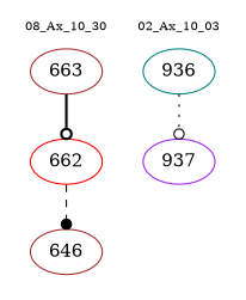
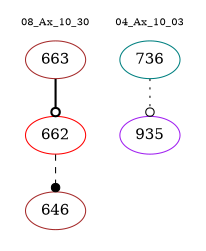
  digraph {
    node [color=brown]
    edge [arrowhead=odot color=black]
    n1 [label=663]
    n2 [color=red label=662]
    n3 [label=646]
-   n4 [color=teal label=936]
-   n5 [color=purple label=937]
+   n4 [color=teal label=736]
+   n5 [color=purple label=935]
    subgraph cluster_1 {
      color=white
      fontsize=10
      label="08_Ax_10_30"
      n1
      n2
      n3
    }
    subgraph cluster_2 {
      color=white
      fontsize=10
-     label="02_Ax_10_03"
+     label="04_Ax_10_03"
      n4
      n5
    }
    n1 -> n2 [style=bold]
    n2 -> n3 [arrowhead=dot style=dashed]
    n4 -> n5 [style=dotted]
  }
